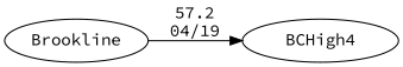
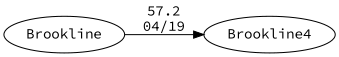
  digraph {
    rankdir=LR
    fontname="Source Code Pro"
    node [fontname="Source Code Pro"]
-   BCHigh4
+   BCHigh4 [label=Brookline4]
    Brookline
    Brookline -> BCHigh4 [label="57.2\n04/19" random=random weight=43 fontname="Source Code Pro"]
  }
